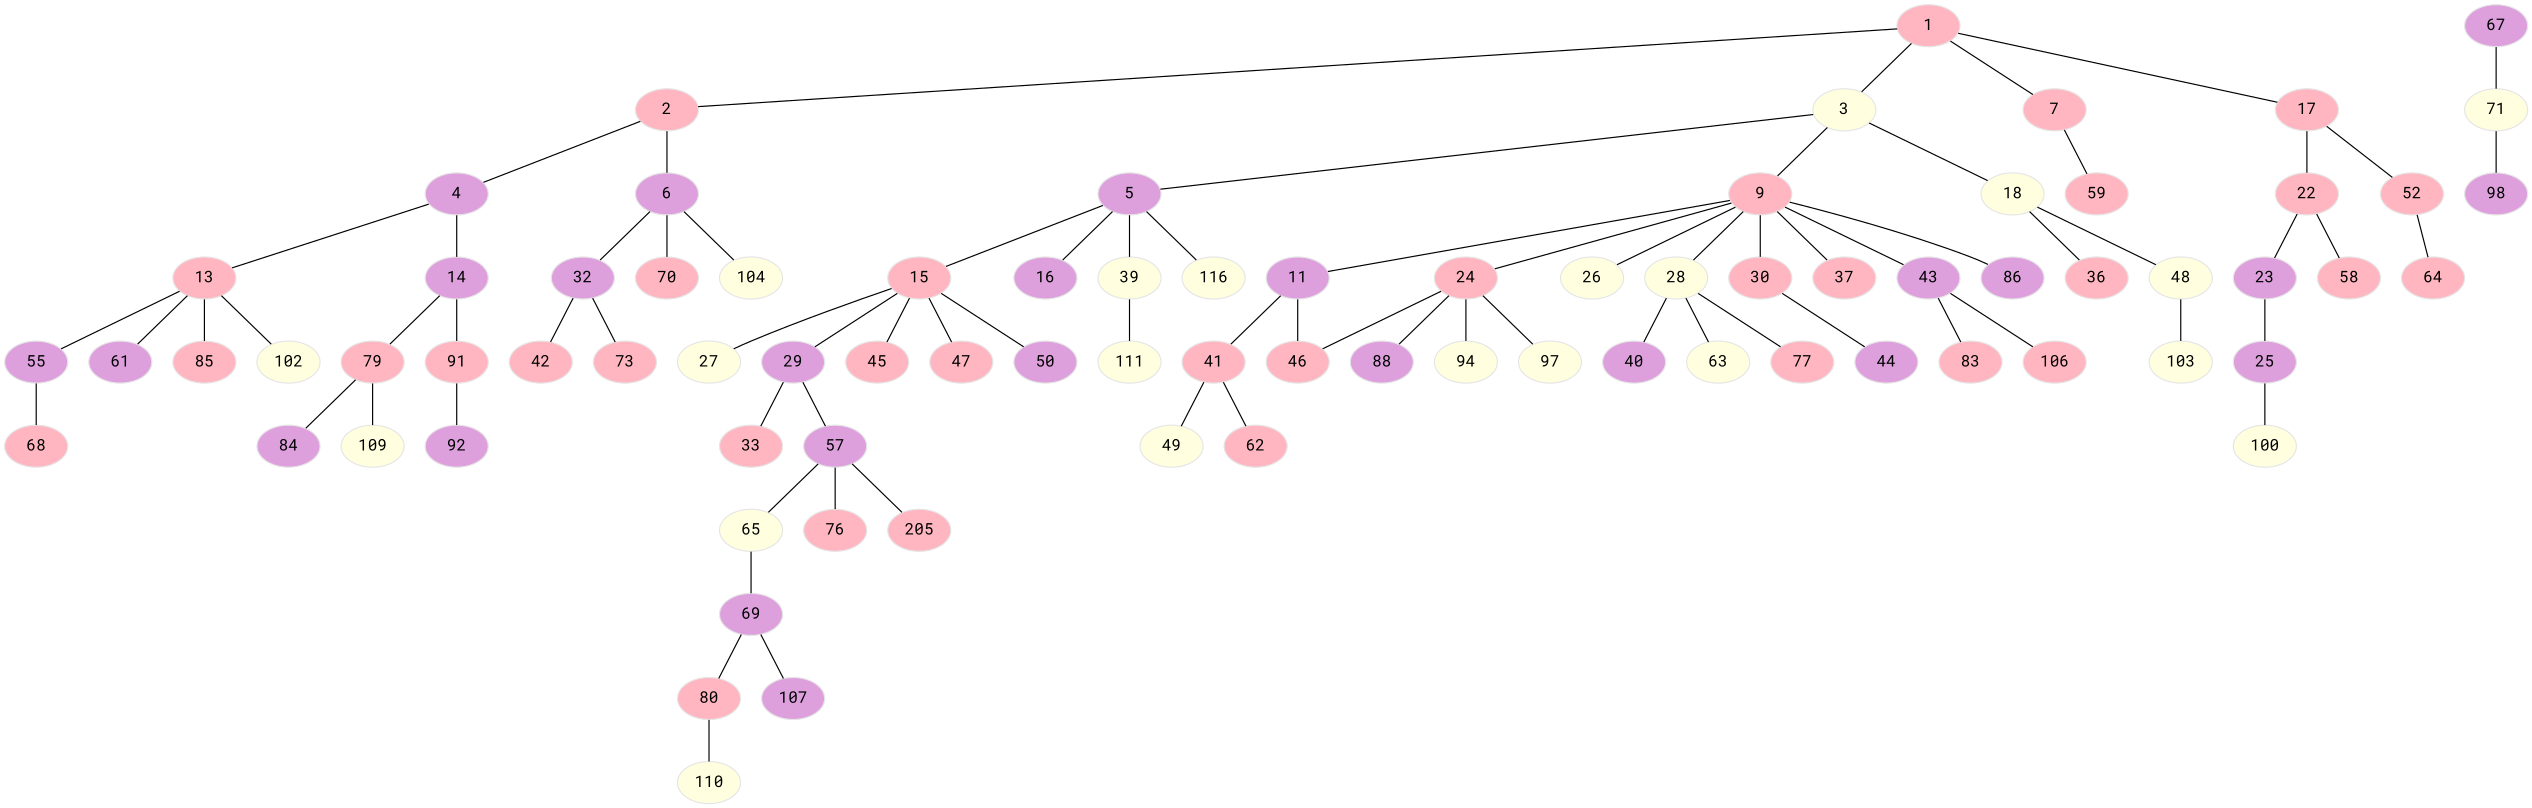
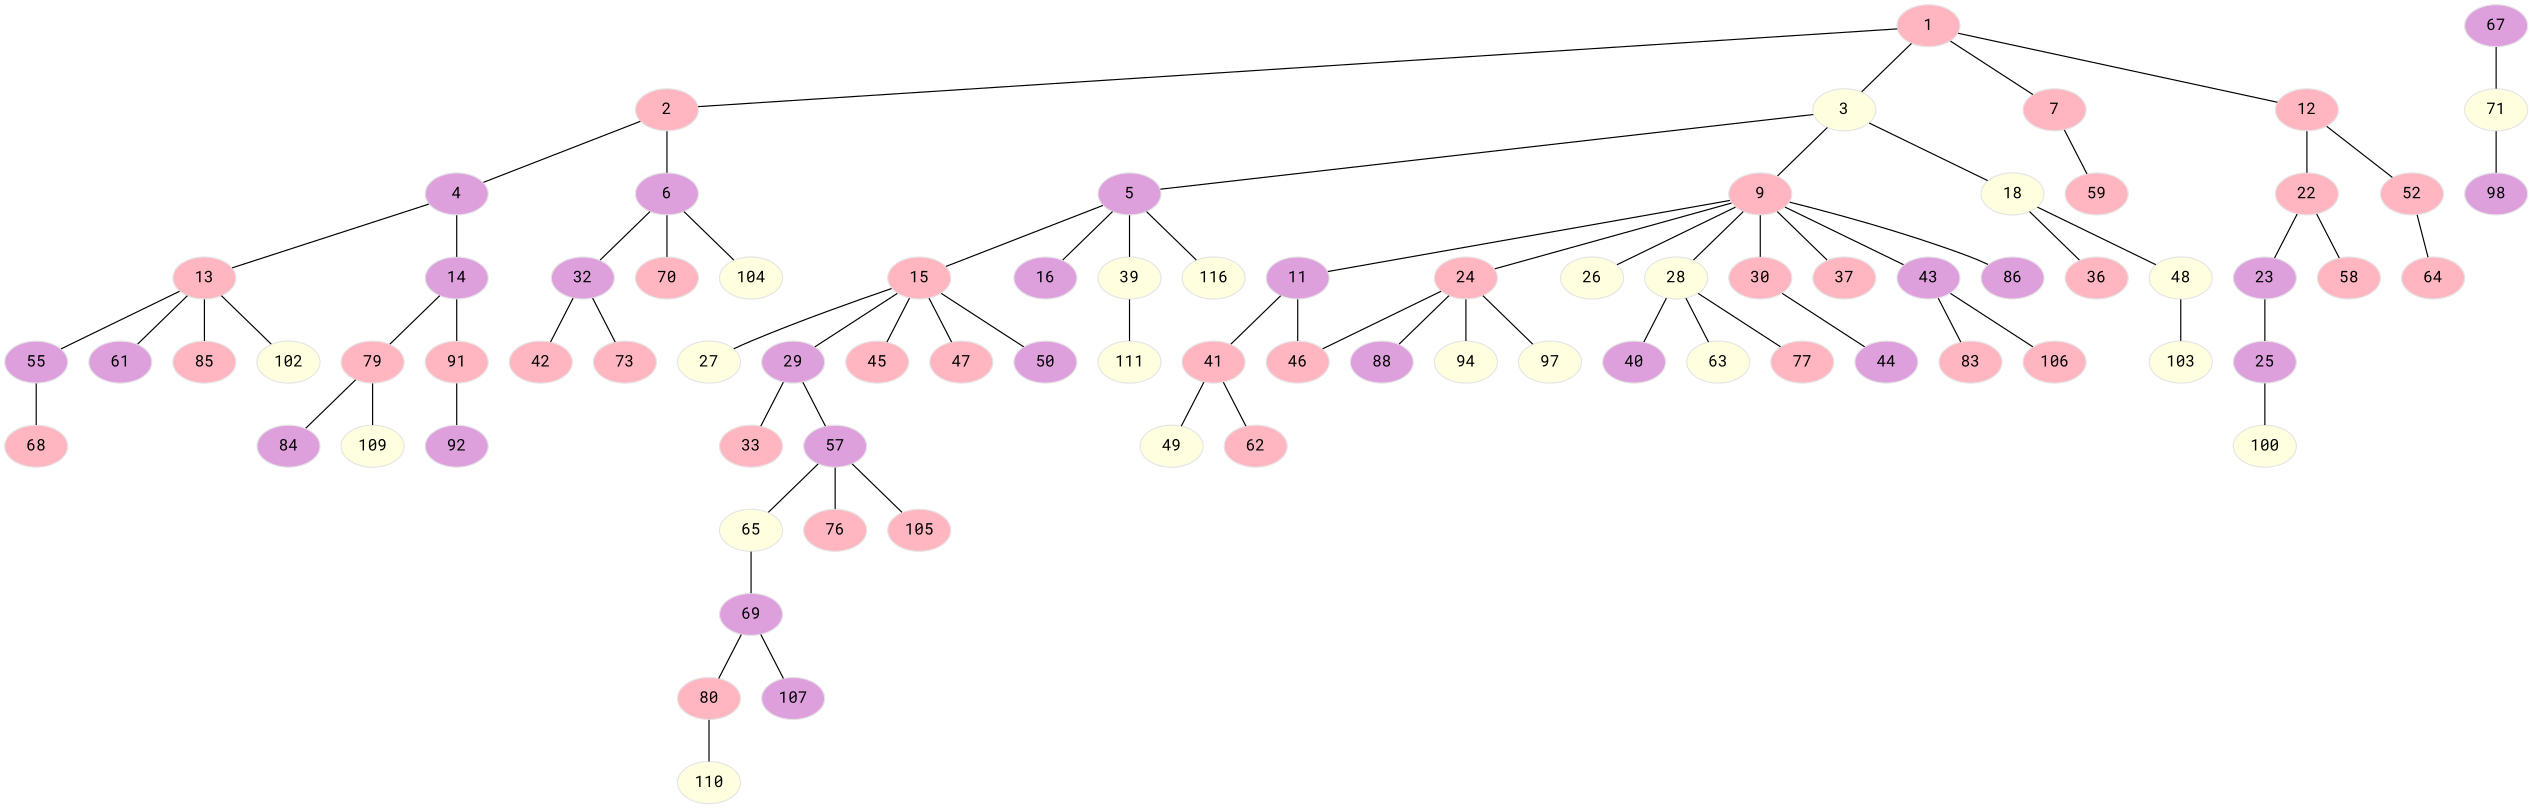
  graph {
    fontname="Roboto Mono"
    node [color=gray90 fillcolor=lightpink fontname="Roboto Mono" style=filled]
    edge [fontname="Roboto Mono"]
    1 [super="+38"]
    2 [super="+81"]
    3 [fillcolor=lightyellow]
    7 [super="+8"]
-   17 [super="+66"]
+   17 [super="+66" label=12]
    4 [fillcolor=plum]
    6 [fillcolor=plum super="+19"]
    5 [fillcolor=plum super="+10"]
    9 [super="+12"]
    18 [fillcolor=lightyellow super="+31"]
    59
    22
    52
    13 [super="+35"]
    14 [fillcolor=plum super="+20"]
    32 [fillcolor=plum]
    70
    104 [fillcolor=lightyellow]
    15 [super="+21"]
    16 [fillcolor=plum]
    39 [fillcolor=lightyellow]
    116 [fillcolor=lightyellow]
    11 [fillcolor=plum super="+78"]
    24 [super="+90"]
    26 [fillcolor=lightyellow super="+115"]
    28 [fillcolor=lightyellow super="+34"]
    30
    37 [super="+56"]
    43 [fillcolor=plum]
    86 [fillcolor=plum]
    36
    48 [fillcolor=lightyellow super="+60"]
    55 [fillcolor=plum]
    61 [fillcolor=plum super="+95"]
    85
    102 [fillcolor=lightyellow]
    79 [super="+82"]
    91
    27 [fillcolor=lightyellow]
    29 [fillcolor=plum]
    45
    47
    50 [fillcolor=plum]
    111 [fillcolor=lightyellow]
    42 [super="+114"]
    73
    41 [super="+99"]
    46 [super="+51"]
    88 [fillcolor=plum]
    94 [fillcolor=lightyellow]
    97 [fillcolor=lightyellow]
    40 [fillcolor=plum super="+93"]
    63 [fillcolor=lightyellow super="+101"]
    77 [super="+113"]
    44 [fillcolor=plum]
    83 [super="+112"]
    106
    49 [fillcolor=lightyellow]
    62
    67 [fillcolor=plum super="+75"]
    71 [fillcolor=lightyellow super="+96"]
    68
    84 [fillcolor=plum super="+89"]
    109 [fillcolor=lightyellow]
    92 [fillcolor=plum]
    33
    57 [fillcolor=plum super="+72"]
    23 [fillcolor=plum super="+53"]
    58
    64 [super="+108"]
    103 [fillcolor=lightyellow]
    25 [fillcolor=plum super="+54"]
    100 [fillcolor=lightyellow]
    65 [fillcolor=lightyellow super="+117"]
    76
-   105 [label=205]
+   105
    69 [fillcolor=plum super="+74"]
    80 [super="+87"]
    107 [fillcolor=plum]
    98 [fillcolor=plum]
    110 [fillcolor=lightyellow]
    1 -- 2
    1 -- 3
    1 -- 7
    1 -- 17
    2 -- 4
    2 -- 6
    3 -- 5
    3 -- 9
    3 -- 18
    7 -- 59
    17 -- 22
    17 -- 52
    4 -- 13
    4 -- 14
    6 -- 32
    6 -- 70
    6 -- 104
    5 -- 15
    5 -- 16
    5 -- 39
    5 -- 116
    9 -- 11
    9 -- 24
    9 -- 26
    9 -- 28
    9 -- 30
    9 -- 37
    9 -- 43
    9 -- 86
    18 -- 36
    18 -- 48
    22 -- 23
    22 -- 58
    52 -- 64
    13 -- 55
    13 -- 61
    13 -- 85
    13 -- 102
    14 -- 79
    14 -- 91
    32 -- 42
    32 -- 73
    15 -- 27
    15 -- 29
    15 -- 45
    15 -- 47
    15 -- 50
    39 -- 111
    11 -- 41
    11 -- 46
    24 -- 46
    24 -- 88
    24 -- 94
    24 -- 97
    28 -- 40
    28 -- 63
    28 -- 77
    30 -- 44
    43 -- 83
    43 -- 106
    48 -- 103
    55 -- 68
    79 -- 84
    79 -- 109
    91 -- 92
    29 -- 33
    29 -- 57
    41 -- 49
    41 -- 62
    67 -- 71
    71 -- 98
    57 -- 65
    57 -- 76
    57 -- 105
    23 -- 25
    25 -- 100
    65 -- 69
    69 -- 80
    69 -- 107
    80 -- 110
  }
